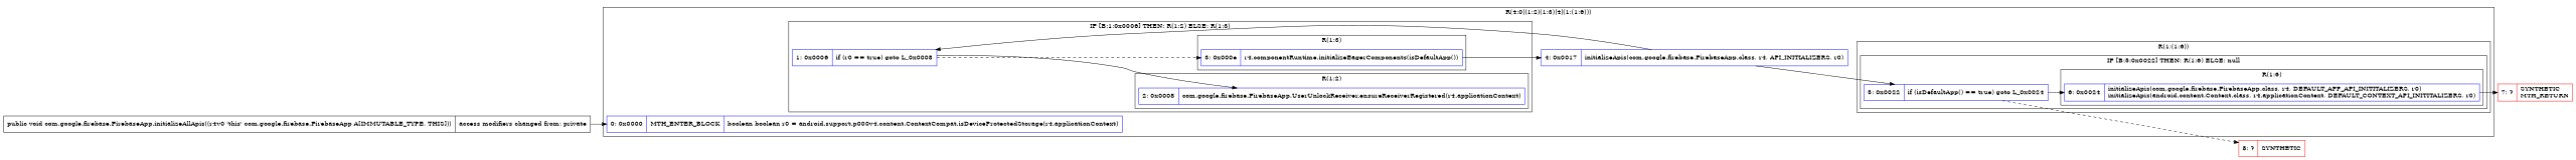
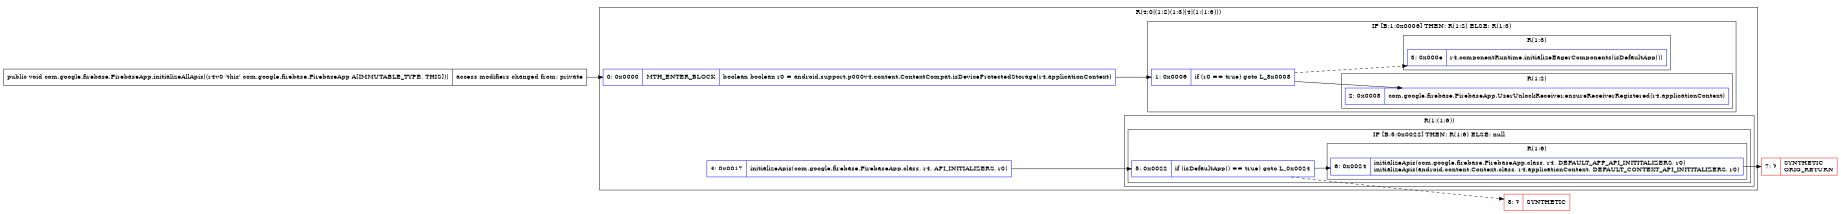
  digraph {
    rankdir=LR
    node [color=blue shape=record]
    n1 [label="{2\:\ 0x0008|com.google.firebase.FirebaseApp.UserUnlockReceiver.ensureReceiverRegistered(r4.applicationContext)\l}"]
    n2 [label="{3\:\ 0x000e|r4.componentRuntime.initializeEagerComponents(isDefaultApp())\l}"]
-   n3 [label="{1\:\ 0x0006|if (r0 == true) goto L_0x0008\l}"]
+   n3 [label="{1\:\ 0x0006|if (r0 == true) goto L_8x0008\l}"]
    n4 [label="{6\:\ 0x0024|initializeApis(com.google.firebase.FirebaseApp.class, r4, DEFAULT_APP_API_INITITALIZERS, r0)\linitializeApis(android.content.Context.class, r4.applicationContext, DEFAULT_CONTEXT_API_INITITALIZERS, r0)\l}"]
    n5 [label="{5\:\ 0x0022|if (isDefaultApp() == true) goto L_0x0024\l}"]
    n6 [label="{0\:\ 0x0000|MTH_ENTER_BLOCK\l|boolean boolean r0 = android.support.p000v4.content.ContextCompat.isDeviceProtectedStorage(r4.applicationContext)\l}"]
    n7 [label="{4\:\ 0x0017|initializeApis(com.google.firebase.FirebaseApp.class, r4, API_INITIALIZERS, r0)\l}"]
-   n8 [color=red label="{7\:\ ?|SYNTHETIC\lMTH_RETURN\l}"]
+   n8 [color=red label="{7\:\ ?|SYNTHETIC\lORIG_RETURN\l}"]
    n9 [color=red label="{8\:\ ?|SYNTHETIC\l}"]
    n10 [label="{public void com.google.firebase.FirebaseApp.initializeAllApis((r4v0 'this' com.google.firebase.FirebaseApp A[IMMUTABLE_TYPE, THIS]))  | access modifiers changed from: private\l}" color=""]
    subgraph cluster_1 {
      label="R(4:0|(1:2)(1:3)|4|(1:(1:6)))"
      n6
      n7
      subgraph cluster_2 {
        label="IF [B:1:0x0006] THEN: R(1:2) ELSE: R(1:3)"
        n3
        subgraph cluster_3 {
          label="R(1:2)"
          n1
        }
        subgraph cluster_4 {
          label="R(1:3)"
          n2
        }
      }
      subgraph cluster_5 {
        label="R(1:(1:6))"
        subgraph cluster_6 {
          label="IF [B:5:0x0022] THEN: R(1:6) ELSE: null"
          n5
          subgraph cluster_7 {
            label="R(1:6)"
            n4
          }
        }
      }
    }
-   n2 -> n7
    n3 -> n1
    n3 -> n2 [style=dashed]
    n4 -> n8
    n5 -> n4
    n5 -> n9 [style=dashed]
-   n7 -> n3
+   n6 -> n3
    n7 -> n5
    n10 -> n6
  }
